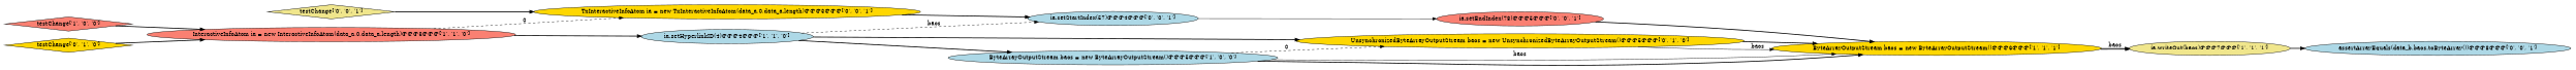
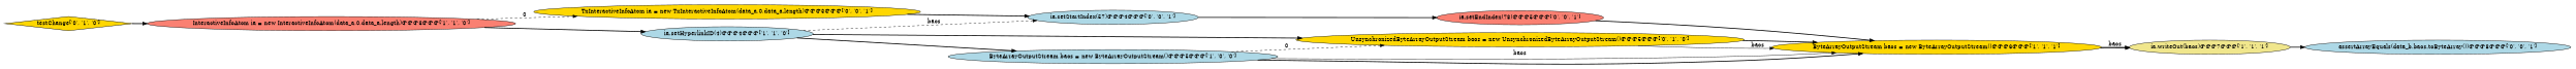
  digraph {
    rankdir=LR
    node [fillcolor=lightblue shape=ellipse style=filled]
    edge [style=bold]
    n1 [label="ia.setStartIndex(57)@@@4@@@['0', '0', '1']"]
    n2 [fillcolor=salmon label="ia.setEndIndex(78)@@@5@@@['0', '0', '1']"]
    n3 [fillcolor=gold label="ByteArrayOutputStream baos = new ByteArrayOutputStream()@@@6@@@['1', '1', '1']"]
-   n4 [fillcolor=khaki label="testChange['0', '0', '1']" shape=diamond]
    n5 [fillcolor=gold label="TxInteractiveInfoAtom ia = new TxInteractiveInfoAtom(data_a,0,data_a.length)@@@3@@@['0', '0', '1']"]
    n6 [label="assertArrayEquals(data_b,baos.toByteArray())@@@8@@@['0', '0', '1']"]
    n7 [fillcolor=salmon label="InteractiveInfoAtom ia = new InteractiveInfoAtom(data_a,0,data_a.length)@@@3@@@['1', '1', '0']"]
    n8 [label="ia.setHyperlinkID(4)@@@4@@@['1', '1', '0']"]
    n9 [fillcolor=gold label="UnsynchronizedByteArrayOutputStream baos = new UnsynchronizedByteArrayOutputStream()@@@5@@@['0', '1', '0']"]
    n10 [label="ByteArrayOutputStream baos = new ByteArrayOutputStream()@@@5@@@['1', '0', '0']"]
-   n11 [fillcolor=salmon label="testChange['1', '0', '0']" shape=diamond]
    n12 [fillcolor=khaki label="ia.writeOut(baos)@@@7@@@['1', '1', '1']"]
    n13 [fillcolor=gold label="testChange['0', '1', '0']" shape=diamond]
-   n1 -> n2 [style=solid]
+   n1 -> n2
    n2 -> n3
    n3 -> n12 [label=baos style=solid]
    n3 -> n12
-   n4 -> n5
    n5 -> n1
    n7 -> n5 [label=0 style=dashed]
    n7 -> n8
    n8 -> n1 [label=baos style=dashed]
    n8 -> n9
    n8 -> n10
    n9 -> n3
    n9 -> n3 [label=baos style=solid]
    n10 -> n3 [label=baos style=solid]
    n10 -> n3
    n10 -> n9 [label=0 style=dashed]
-   n11 -> n7
    n12 -> n6
    n13 -> n7
  }
